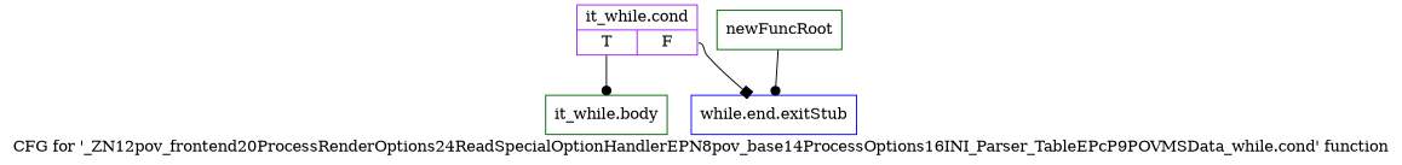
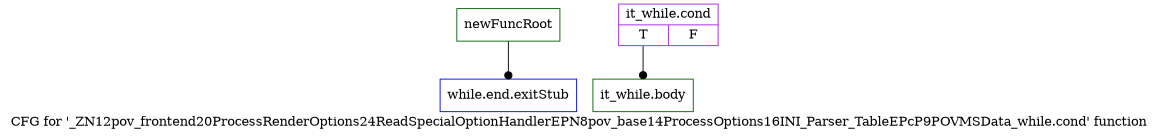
  digraph {
    label="CFG for '_ZN12pov_frontend20ProcessRenderOptions24ReadSpecialOptionHandlerEPN8pov_base14ProcessOptions16INI_Parser_TableEPcP9POVMSData_while.cond' function"
    node [color=darkgreen shape=record]
    edge [arrowhead=dot]
    n1 [label="{newFuncRoot}"]
    n2 [color=blue label="{while.end.exitStub}"]
    n3 [color=purple label="{it_while.cond|{<s0>T|<s1>F}}"]
    n4 [label="{it_while.body}"]
    n1 -> n2
-   n3 -> n2 [arrowhead=box tailport=s1]
    n3 -> n4 [tailport=s0]
  }
